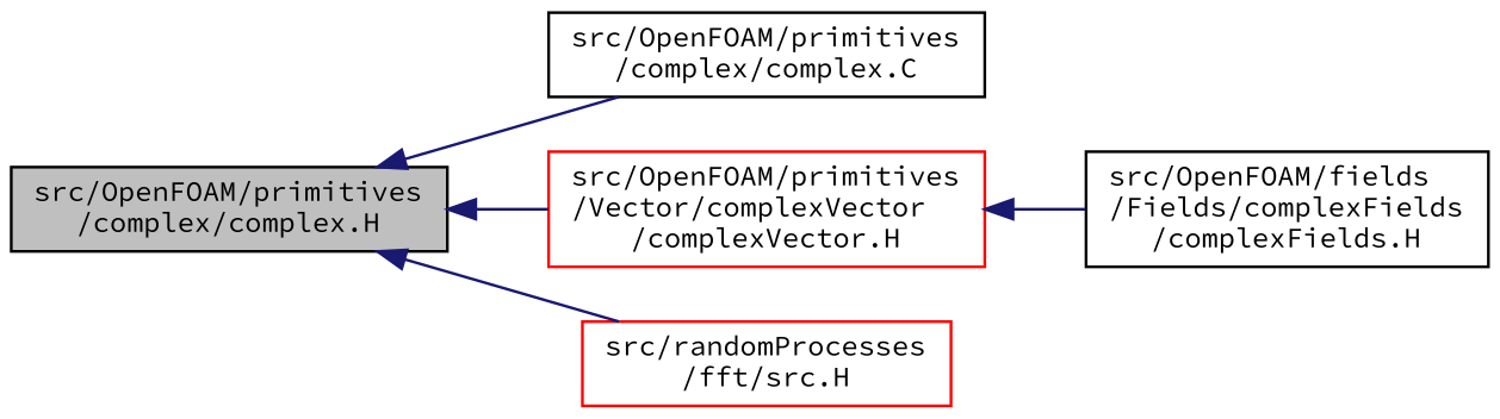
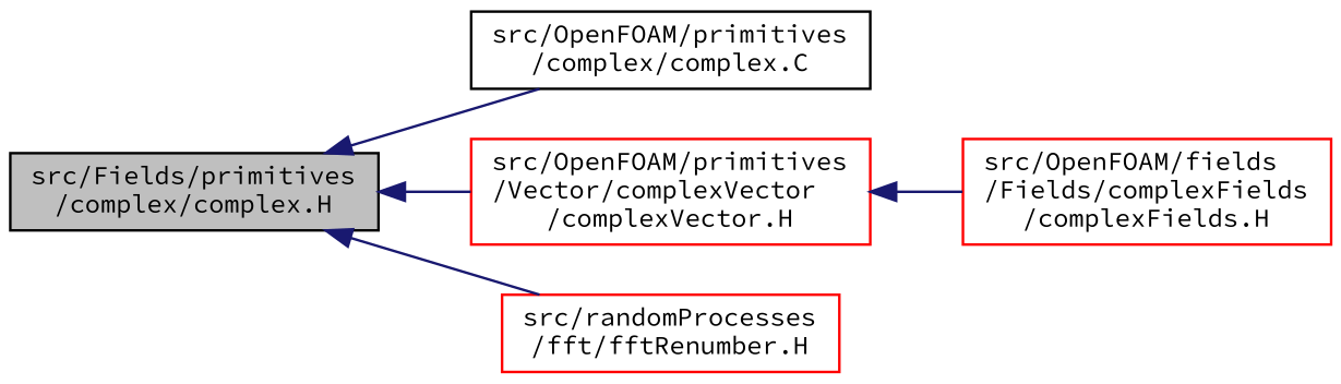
  digraph {
    fontname="Source Code Pro"
    rankdir=LR
    node [color=red fontname="Source Code Pro" fontsize=10 shape=record]
    edge [color=midnightblue dir=back fontname="Source Code Pro" fontsize=10 labelfontname=FreeSans labelfontsize=10 style=solid]
-   n1 [color=black fillcolor=grey75 fontcolor=black height=0.2 label="src/OpenFOAM/primitives\l/complex/complex.H" style=filled width=0.4]
+   n1 [color=black fillcolor=grey75 fontcolor=black height=0.2 label="src/Fields/primitives\l/complex/complex.H" style=filled width=0.4]
    n2 [color=black height=0.2 label="src/OpenFOAM/primitives\l/complex/complex.C" width=0.4]
    n3 [height=0.2 label="src/OpenFOAM/primitives\l/Vector/complexVector\l/complexVector.H" width=0.4]
-   n4 [height=0.2 label="src/randomProcesses\l/fft/src.H" width=0.4]
-   n5 [color=black height=0.2 label="src/OpenFOAM/fields\l/Fields/complexFields\l/complexFields.H" width=0.4]
+   n4 [height=0.2 label="src/randomProcesses\l/fft/fftRenumber.H" width=0.4]
+   n5 [height=0.2 label="src/OpenFOAM/fields\l/Fields/complexFields\l/complexFields.H" width=0.4]
    n1 -> n2
    n1 -> n3
    n1 -> n4
    n3 -> n5
  }
